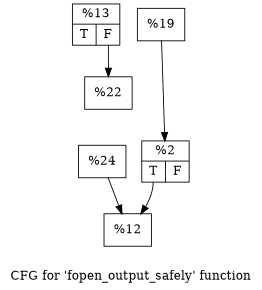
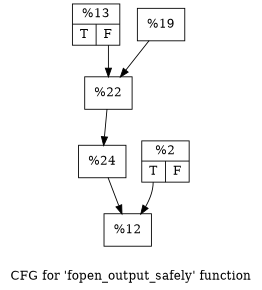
  digraph {
    label="CFG for 'fopen_output_safely' function"
    node [shape=record]
    n1 [label="{%2|{<s0>T|<s1>F}}"]
    n2 [label="{%12}"]
    n3 [label="{%13|{<s0>T|<s1>F}}"]
    n4 [label="{%22}"]
    n5 [label="{%24}"]
    n6 [label="{%19}"]
    n1 -> n2 [tailport=s0]
    n3 -> n4 [tailport=s1]
+   n4 -> n5
    n5 -> n2
-   n6 -> n1
+   n6 -> n4
  }
